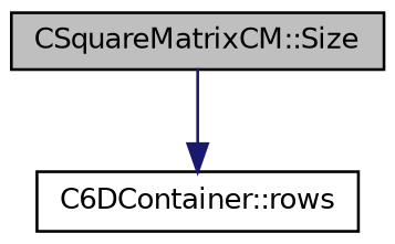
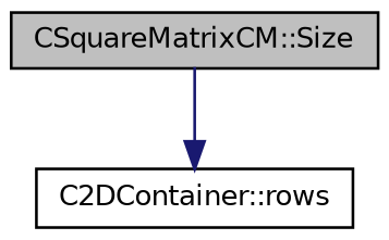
  digraph {
    rankdir=TB
    node [color=black fontname=Helvetica fontsize=10 shape=record style=filled]
    n1 [fillcolor=grey75 fontcolor=black height=0.2 label="CSquareMatrixCM::Size" width=0.4]
-   n2 [fillcolor=white height=0.2 label="C6DContainer::rows" width=0.4]
+   n2 [fillcolor=white height=0.2 label="C2DContainer::rows" width=0.4]
    n1 -> n2 [color=midnightblue fontname=Helvetica fontsize=10 labelfontname=Helvetica labelfontsize=10 style=solid]
  }
